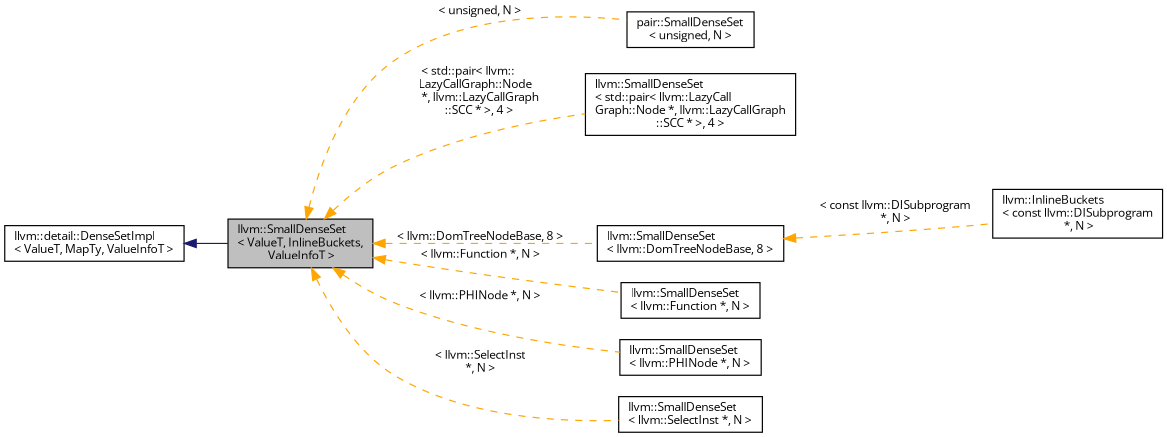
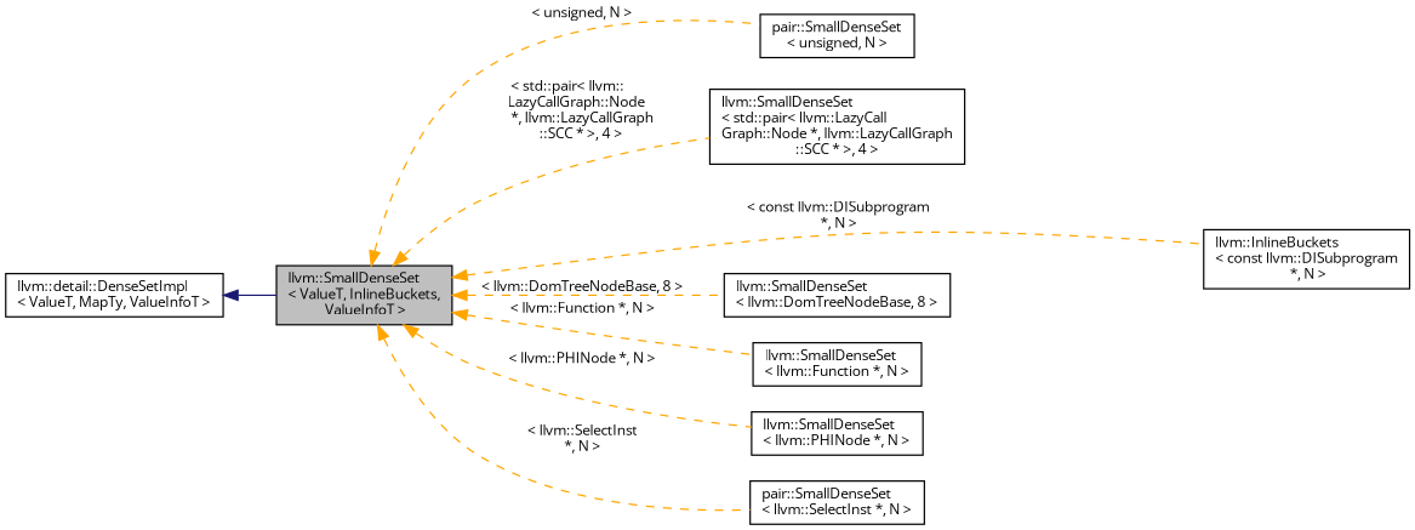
  digraph {
    fontname="Open Sans"
    rankdir=LR
    node [color=black fontname="Open Sans" fontsize=10 shape=box]
    edge [color=orange dir=back fontname="Open Sans" fontsize=10 labelfontname=Helvetica labelfontsize=10 style=dashed]
    n1 [fillcolor=grey75 fontcolor=black height=0.2 label="llvm::SmallDenseSet\l\< ValueT, InlineBuckets,\l ValueInfoT \>" style=filled width=0.4]
    n2 [height=0.2 label="pair::SmallDenseSet\l\< unsigned, N \>" width=0.4]
    n3 [height=0.2 label="llvm::SmallDenseSet\l\< std::pair\< llvm::LazyCall\lGraph::Node *, llvm::LazyCallGraph\l::SCC * \>, 4 \>" width=0.4]
    n4 [height=0.2 label="llvm::InlineBuckets\l\< const llvm::DISubprogram\l *, N \>" width=0.4]
    n5 [height=0.2 label="llvm::SmallDenseSet\l\< llvm::DomTreeNodeBase, 8 \>" width=0.4]
    n6 [height=0.2 label="llvm::SmallDenseSet\l\< llvm::Function *, N \>" width=0.4]
    n7 [height=0.2 label="llvm::SmallDenseSet\l\< llvm::PHINode *, N \>" width=0.4]
-   n8 [height=0.2 label="llvm::SmallDenseSet\l\< llvm::SelectInst *, N \>" width=0.4]
+   n8 [height=0.2 label="pair::SmallDenseSet\l\< llvm::SelectInst *, N \>" width=0.4]
    n9 [height=0.2 label="llvm::detail::DenseSetImpl\l\< ValueT, MapTy, ValueInfoT \>" width=0.4]
    n1 -> n2 [label=" \< unsigned, N \>"]
    n1 -> n3 [label=" \< std::pair\< llvm::\lLazyCallGraph::Node\l *, llvm::LazyCallGraph\l::SCC * \>, 4 \>"]
-   n5 -> n4 [label=" \< const llvm::DISubprogram\l *, N \>"]
+   n1 -> n4 [label=" \< const llvm::DISubprogram\l *, N \>"]
    n1 -> n5 [label=" \< llvm::DomTreeNodeBase, 8 \>"]
    n1 -> n6 [label=" \< llvm::Function *, N \>"]
    n1 -> n7 [label=" \< llvm::PHINode *, N \>"]
    n1 -> n8 [label=" \< llvm::SelectInst\l *, N \>"]
    n9 -> n1 [color=midnightblue style=solid]
  }
